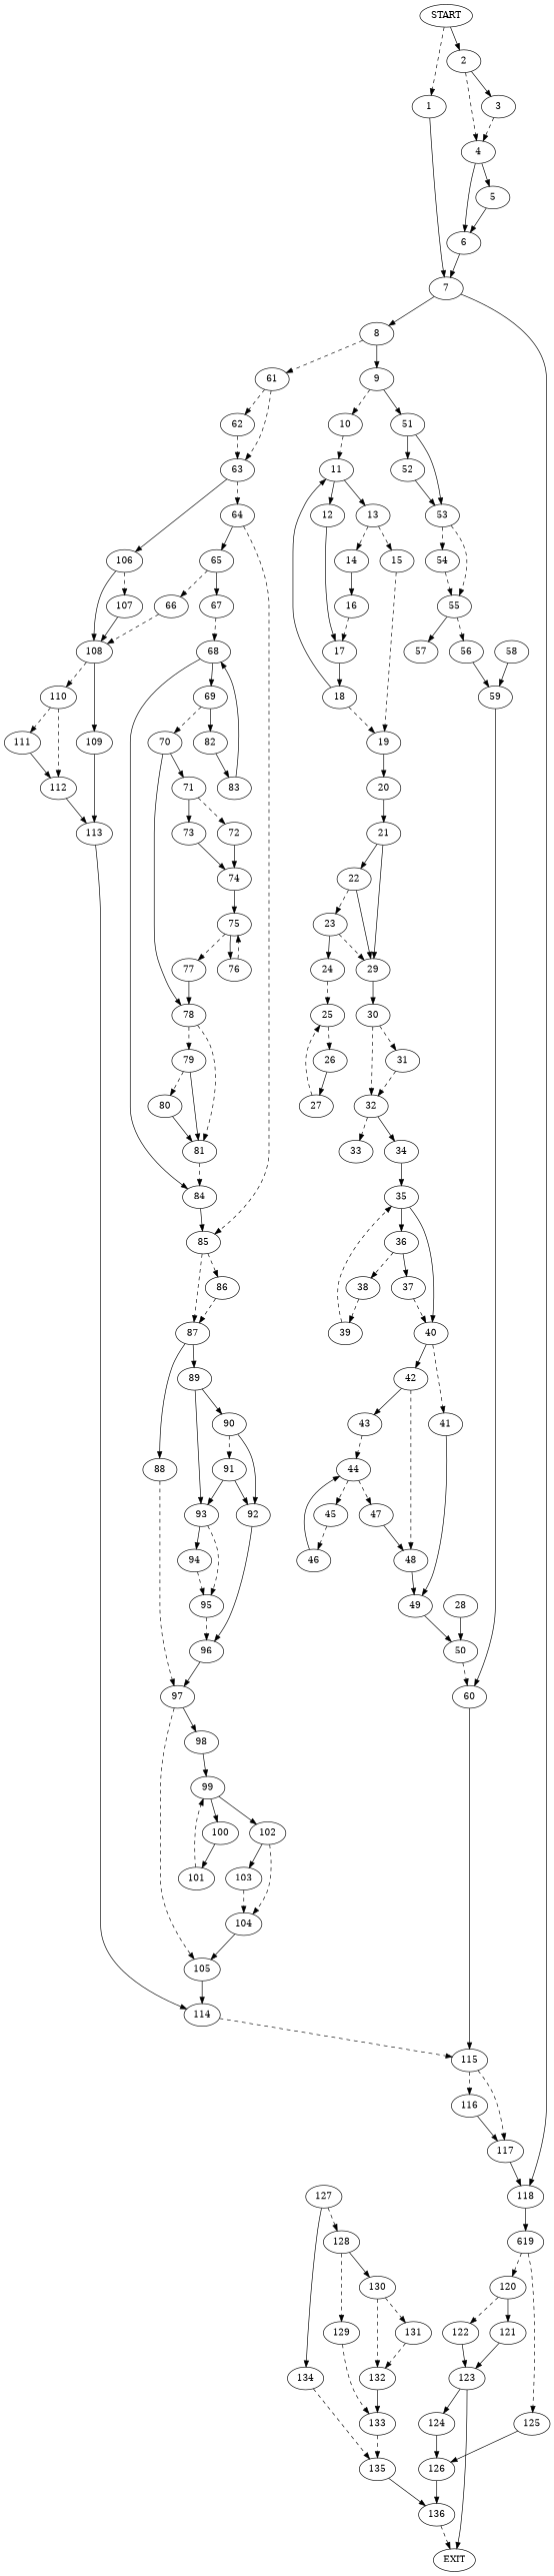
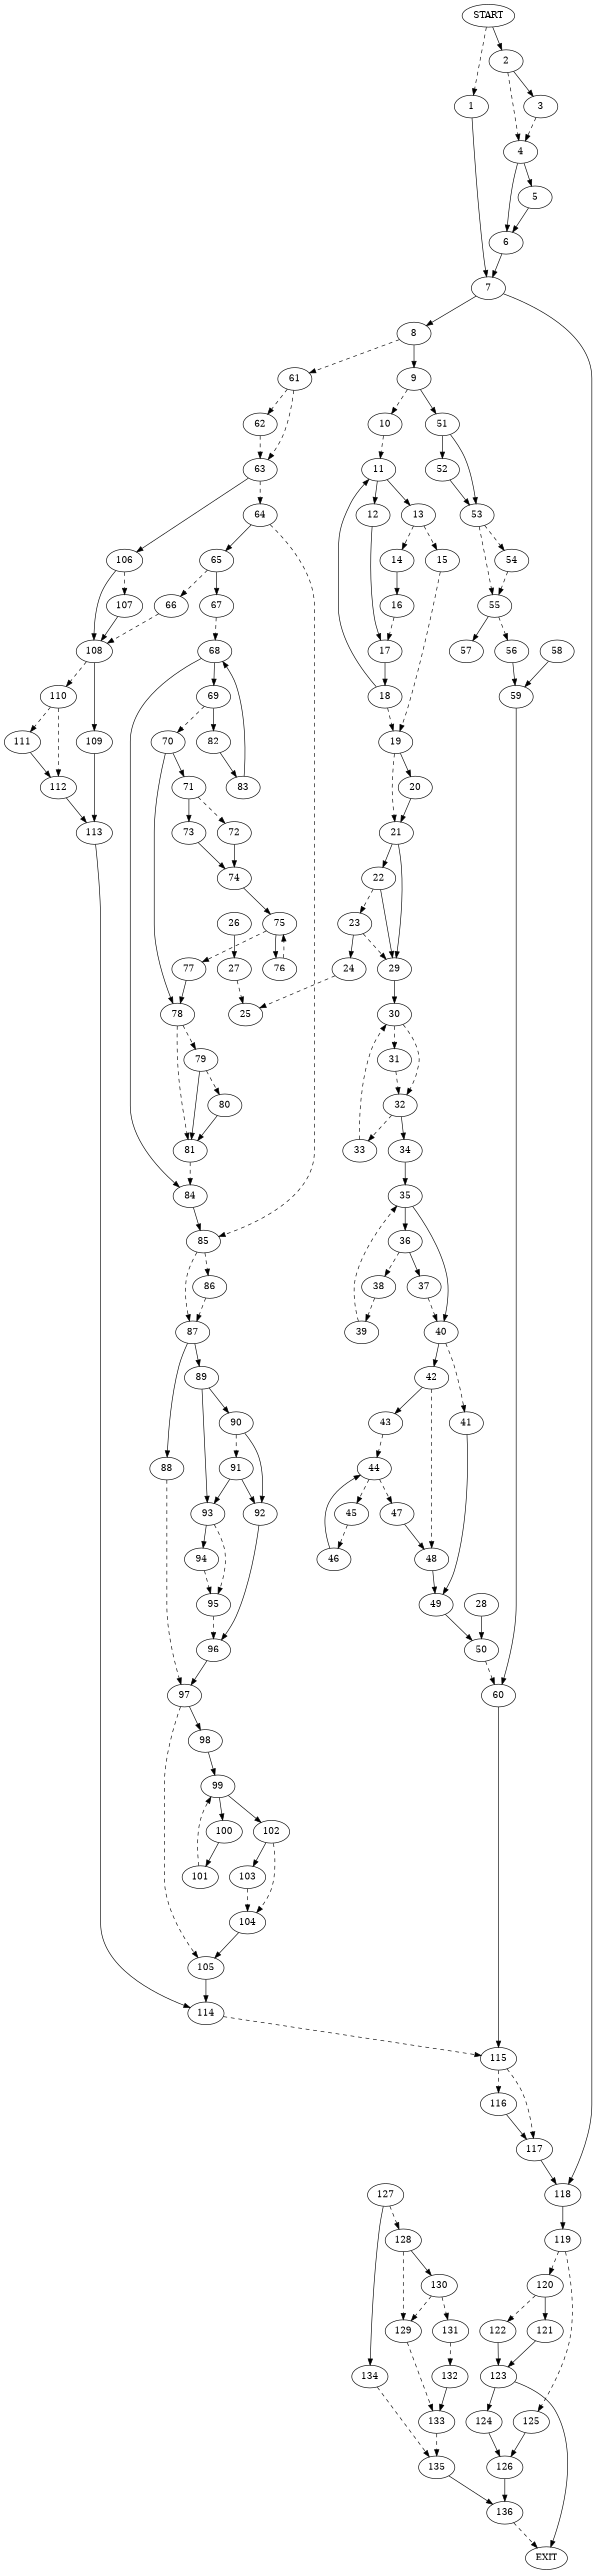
  digraph {
    edge [style=solid]
    n1 [label=START]
    1
    2
    7
    3
    4
    8
    118
    5
    6
    9
    61
-   119 [label=619]
+   119
    10
    51
    62
    63
    11
    52
    53
    12
    13
    17
    14
    15
    18
    16
    19
    20
    21
    22
    29
    23
    30
    24
    25
    26
    27
    28
    50
    60
    31
    32
    33
    34
    35
    36
    40
    37
    38
    41
    42
    39
    49
    43
    48
    44
    45
    47
    46
    115
    54
    55
    56
    57
    59
    58
    116
    117
    64
    106
    65
    85
    107
    108
    66
    67
    86
    87
    68
    69
    84
    70
    82
    71
    78
    83
    72
    73
    79
    81
    74
    75
    76
    77
    80
    88
    89
    97
    90
    93
    98
    105
    91
    92
    94
    95
    96
    99
    114
    100
    102
    101
    103
    104
    109
    110
    113
    111
    112
    120
    125
    127
    128
    134
    121
    122
    126
    123
    124
    n131 [label=EXIT]
    136
    129
    130
    135
    133
    131
    132
    n1 -> 1 [style=dashed]
    n1 -> 2
    1 -> 7
    2 -> 3
    2 -> 4 [style=dashed]
    7 -> 8
    7 -> 118
    3 -> 4 [style=dashed]
    4 -> 5
    4 -> 6
    8 -> 9
    8 -> 61 [style=dashed]
    118 -> 119
    5 -> 6
    6 -> 7
    9 -> 10 [style=dashed]
    9 -> 51
    61 -> 62 [style=dashed]
    61 -> 63 [style=dashed]
    119 -> 120 [style=dashed]
    119 -> 125 [style=dashed]
    10 -> 11 [style=dashed]
    51 -> 52
    51 -> 53
    62 -> 63 [style=dashed]
    63 -> 64 [style=dashed]
    63 -> 106
    11 -> 12
    11 -> 13
    52 -> 53
    53 -> 54 [style=dashed]
    53 -> 55 [style=dashed]
    12 -> 17
    13 -> 14 [style=dashed]
    13 -> 15 [style=dashed]
    17 -> 18
    14 -> 16
    15 -> 19 [style=dashed]
    18 -> 11
    18 -> 19 [style=dashed]
    16 -> 17 [style=dashed]
    19 -> 20
+   19 -> 21 [style=dashed]
    20 -> 21
    21 -> 22
    21 -> 29
    22 -> 29
    22 -> 23 [style=dashed]
    29 -> 30
    23 -> 29 [style=dashed]
    23 -> 24
    30 -> 31 [style=dashed]
    30 -> 32 [style=dashed]
    24 -> 25 [style=dashed]
-   25 -> 26 [style=dashed]
    26 -> 27
    27 -> 25 [style=dashed]
    28 -> 50
    50 -> 60 [style=dashed]
    60 -> 115
    31 -> 32 [style=dashed]
    32 -> 33 [style=dashed]
    32 -> 34
+   33 -> 30 [style=dashed]
    34 -> 35
    35 -> 36
    35 -> 40
    36 -> 37
    36 -> 38 [style=dashed]
    40 -> 41 [style=dashed]
    40 -> 42
    37 -> 40 [style=dashed]
    38 -> 39 [style=dashed]
    41 -> 49
    42 -> 43
    42 -> 48 [style=dashed]
    39 -> 35 [style=dashed]
    49 -> 50
    43 -> 44 [style=dashed]
    48 -> 49
    44 -> 45 [style=dashed]
    44 -> 47 [style=dashed]
    45 -> 46 [style=dashed]
    47 -> 48
    46 -> 44
    115 -> 116 [style=dashed]
    115 -> 117 [style=dashed]
    54 -> 55 [style=dashed]
    55 -> 56 [style=dashed]
    55 -> 57
    56 -> 59
    59 -> 60
    58 -> 59
    116 -> 117
    117 -> 118
    64 -> 65
    64 -> 85 [style=dashed]
    106 -> 107 [style=dashed]
    106 -> 108
    65 -> 66 [style=dashed]
    65 -> 67
    85 -> 86 [style=dashed]
    85 -> 87 [style=dashed]
    107 -> 108
    108 -> 109
    108 -> 110 [style=dashed]
    66 -> 108 [style=dashed]
    67 -> 68 [style=dashed]
    86 -> 87 [style=dashed]
    87 -> 88
    87 -> 89
    68 -> 69
    68 -> 84
    69 -> 70 [style=dashed]
    69 -> 82
    84 -> 85
    70 -> 71
    70 -> 78
    82 -> 83
    71 -> 72 [style=dashed]
    71 -> 73
    78 -> 79 [style=dashed]
    78 -> 81 [style=dashed]
    83 -> 68
    72 -> 74
    73 -> 74
    79 -> 81
    79 -> 80 [style=dashed]
    81 -> 84 [style=dashed]
    74 -> 75
    75 -> 76
    75 -> 77 [style=dashed]
    76 -> 75 [style=dashed]
    77 -> 78
    80 -> 81
    88 -> 97 [style=dashed]
    89 -> 90
    89 -> 93
    97 -> 98
    97 -> 105 [style=dashed]
    90 -> 91 [style=dashed]
    90 -> 92
    93 -> 94
    93 -> 95 [style=dashed]
    98 -> 99
    105 -> 114
    91 -> 93
    91 -> 92
    92 -> 96
    94 -> 95 [style=dashed]
    95 -> 96 [style=dashed]
    96 -> 97
    99 -> 100
    99 -> 102
    114 -> 115 [style=dashed]
    100 -> 101
    102 -> 103
    102 -> 104 [style=dashed]
    101 -> 99 [style=dashed]
    103 -> 104 [style=dashed]
    104 -> 105
    109 -> 113
    110 -> 111 [style=dashed]
    110 -> 112 [style=dashed]
    113 -> 114
    111 -> 112
    112 -> 113
    120 -> 121
    120 -> 122 [style=dashed]
    125 -> 126
    127 -> 128 [style=dashed]
    127 -> 134
    128 -> 129 [style=dashed]
    128 -> 130
    134 -> 135 [style=dashed]
    121 -> 123
    122 -> 123
    126 -> 136
    123 -> 124
    123 -> n131
    124 -> 126
    136 -> n131 [style=dashed]
    129 -> 133 [style=dashed]
    130 -> 131 [style=dashed]
-   130 -> 132 [style=dashed]
+   130 -> 129 [style=dashed]
    135 -> 136
    133 -> 135 [style=dashed]
    131 -> 132 [style=dashed]
    132 -> 133
  }
